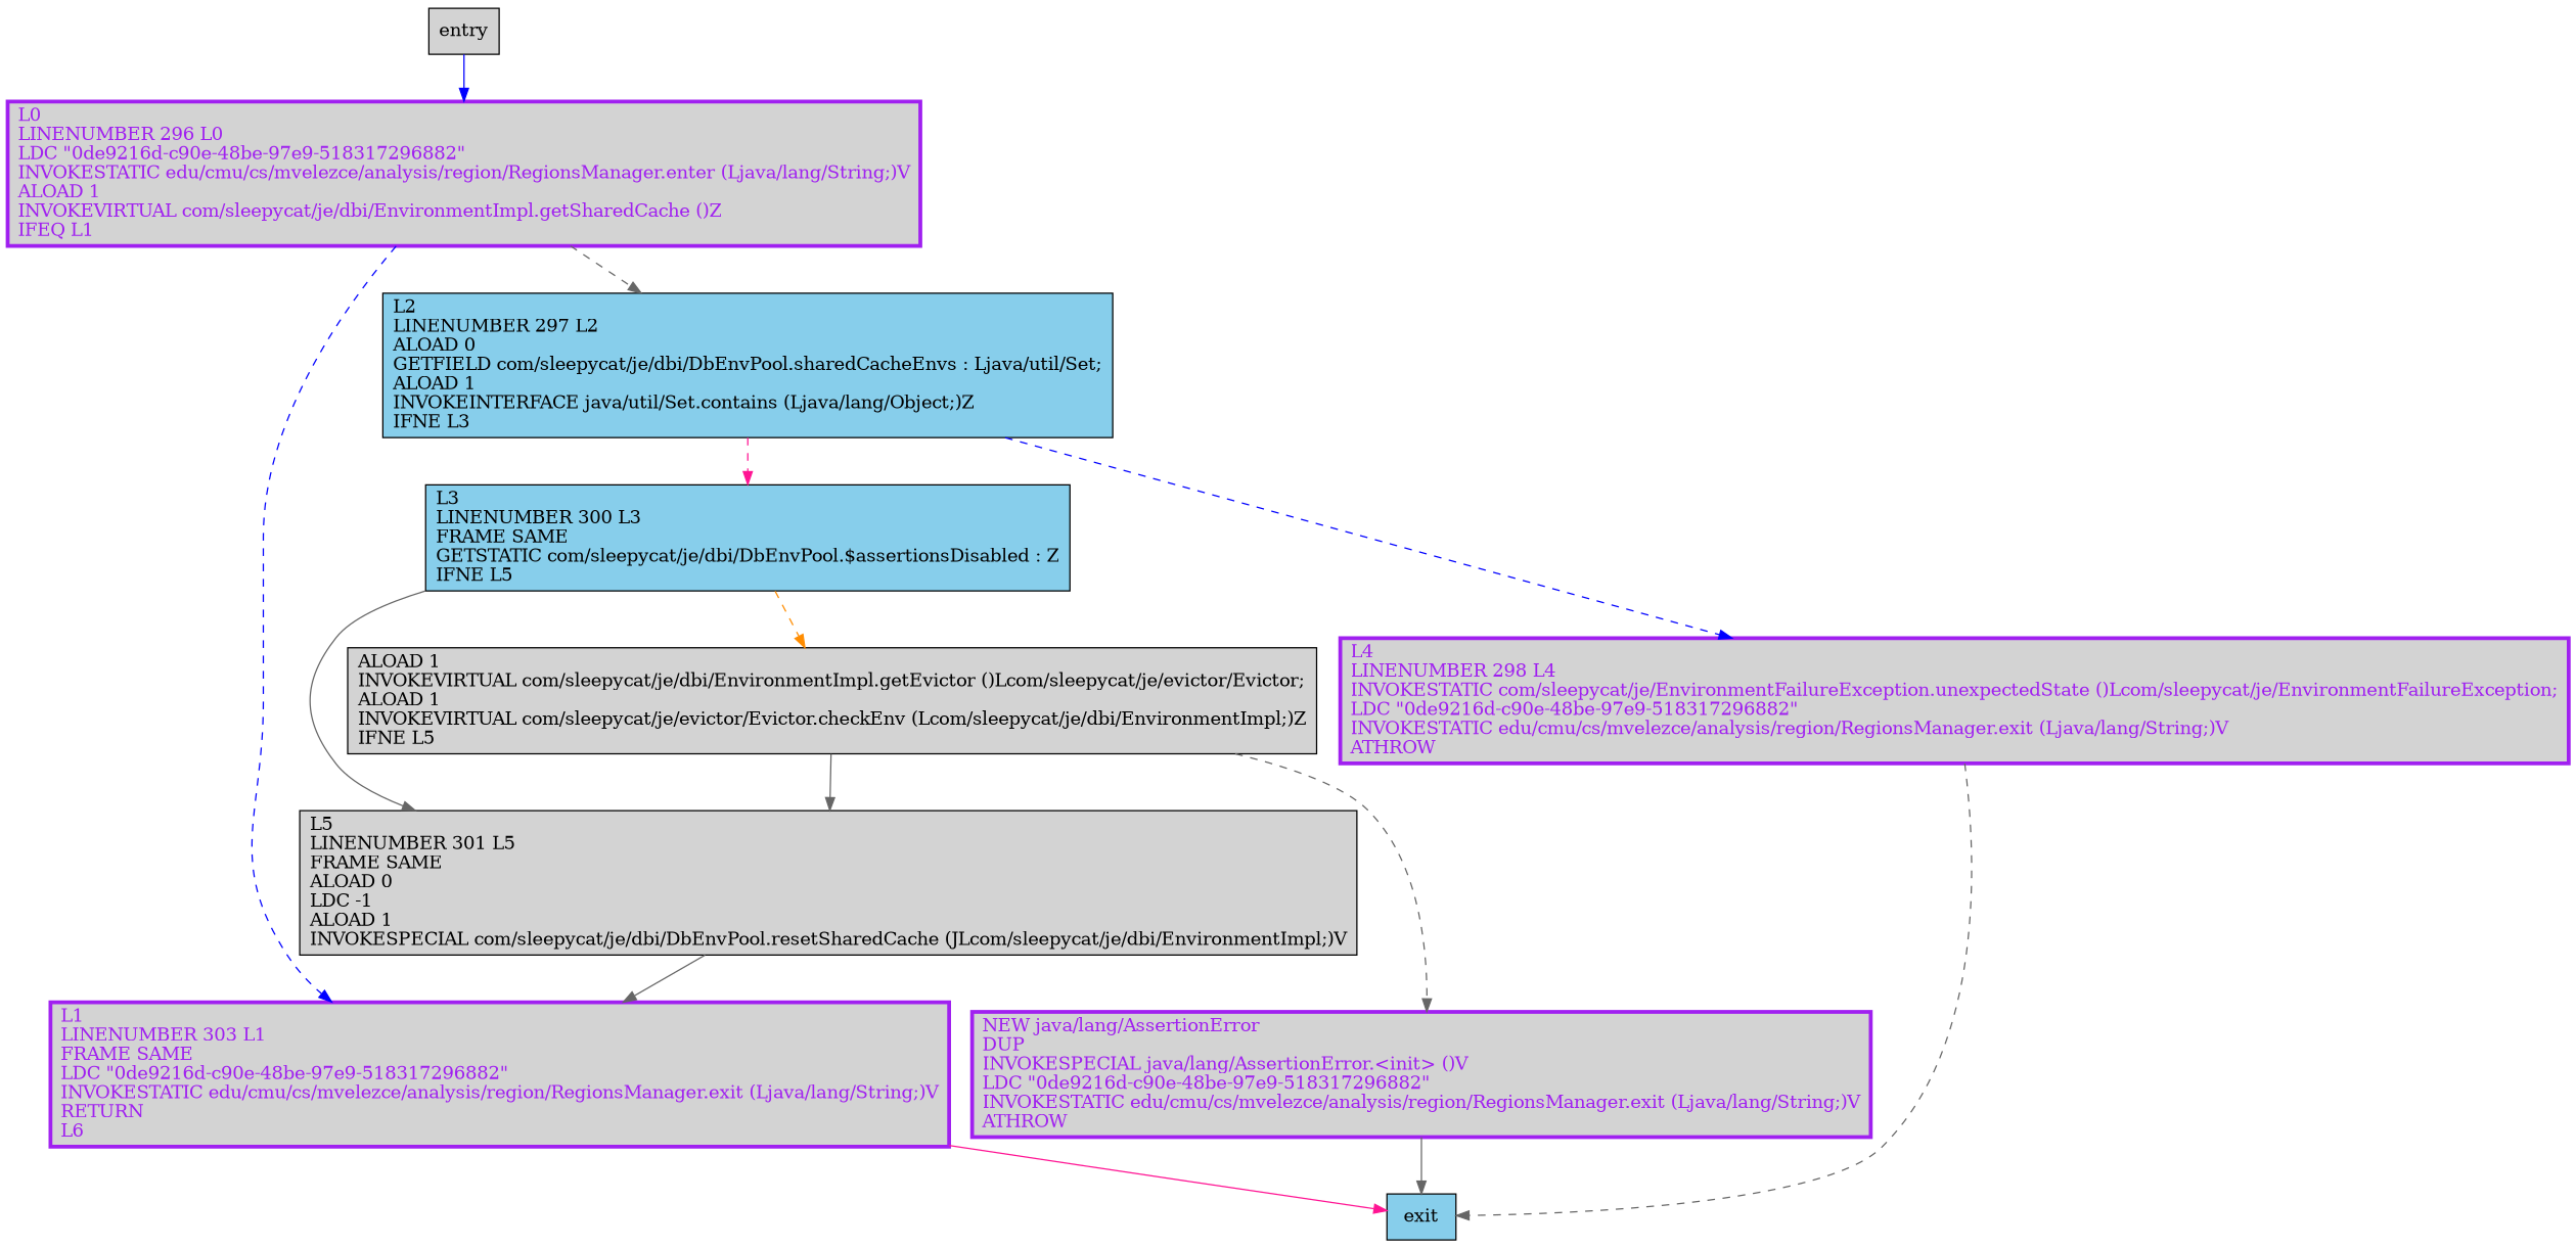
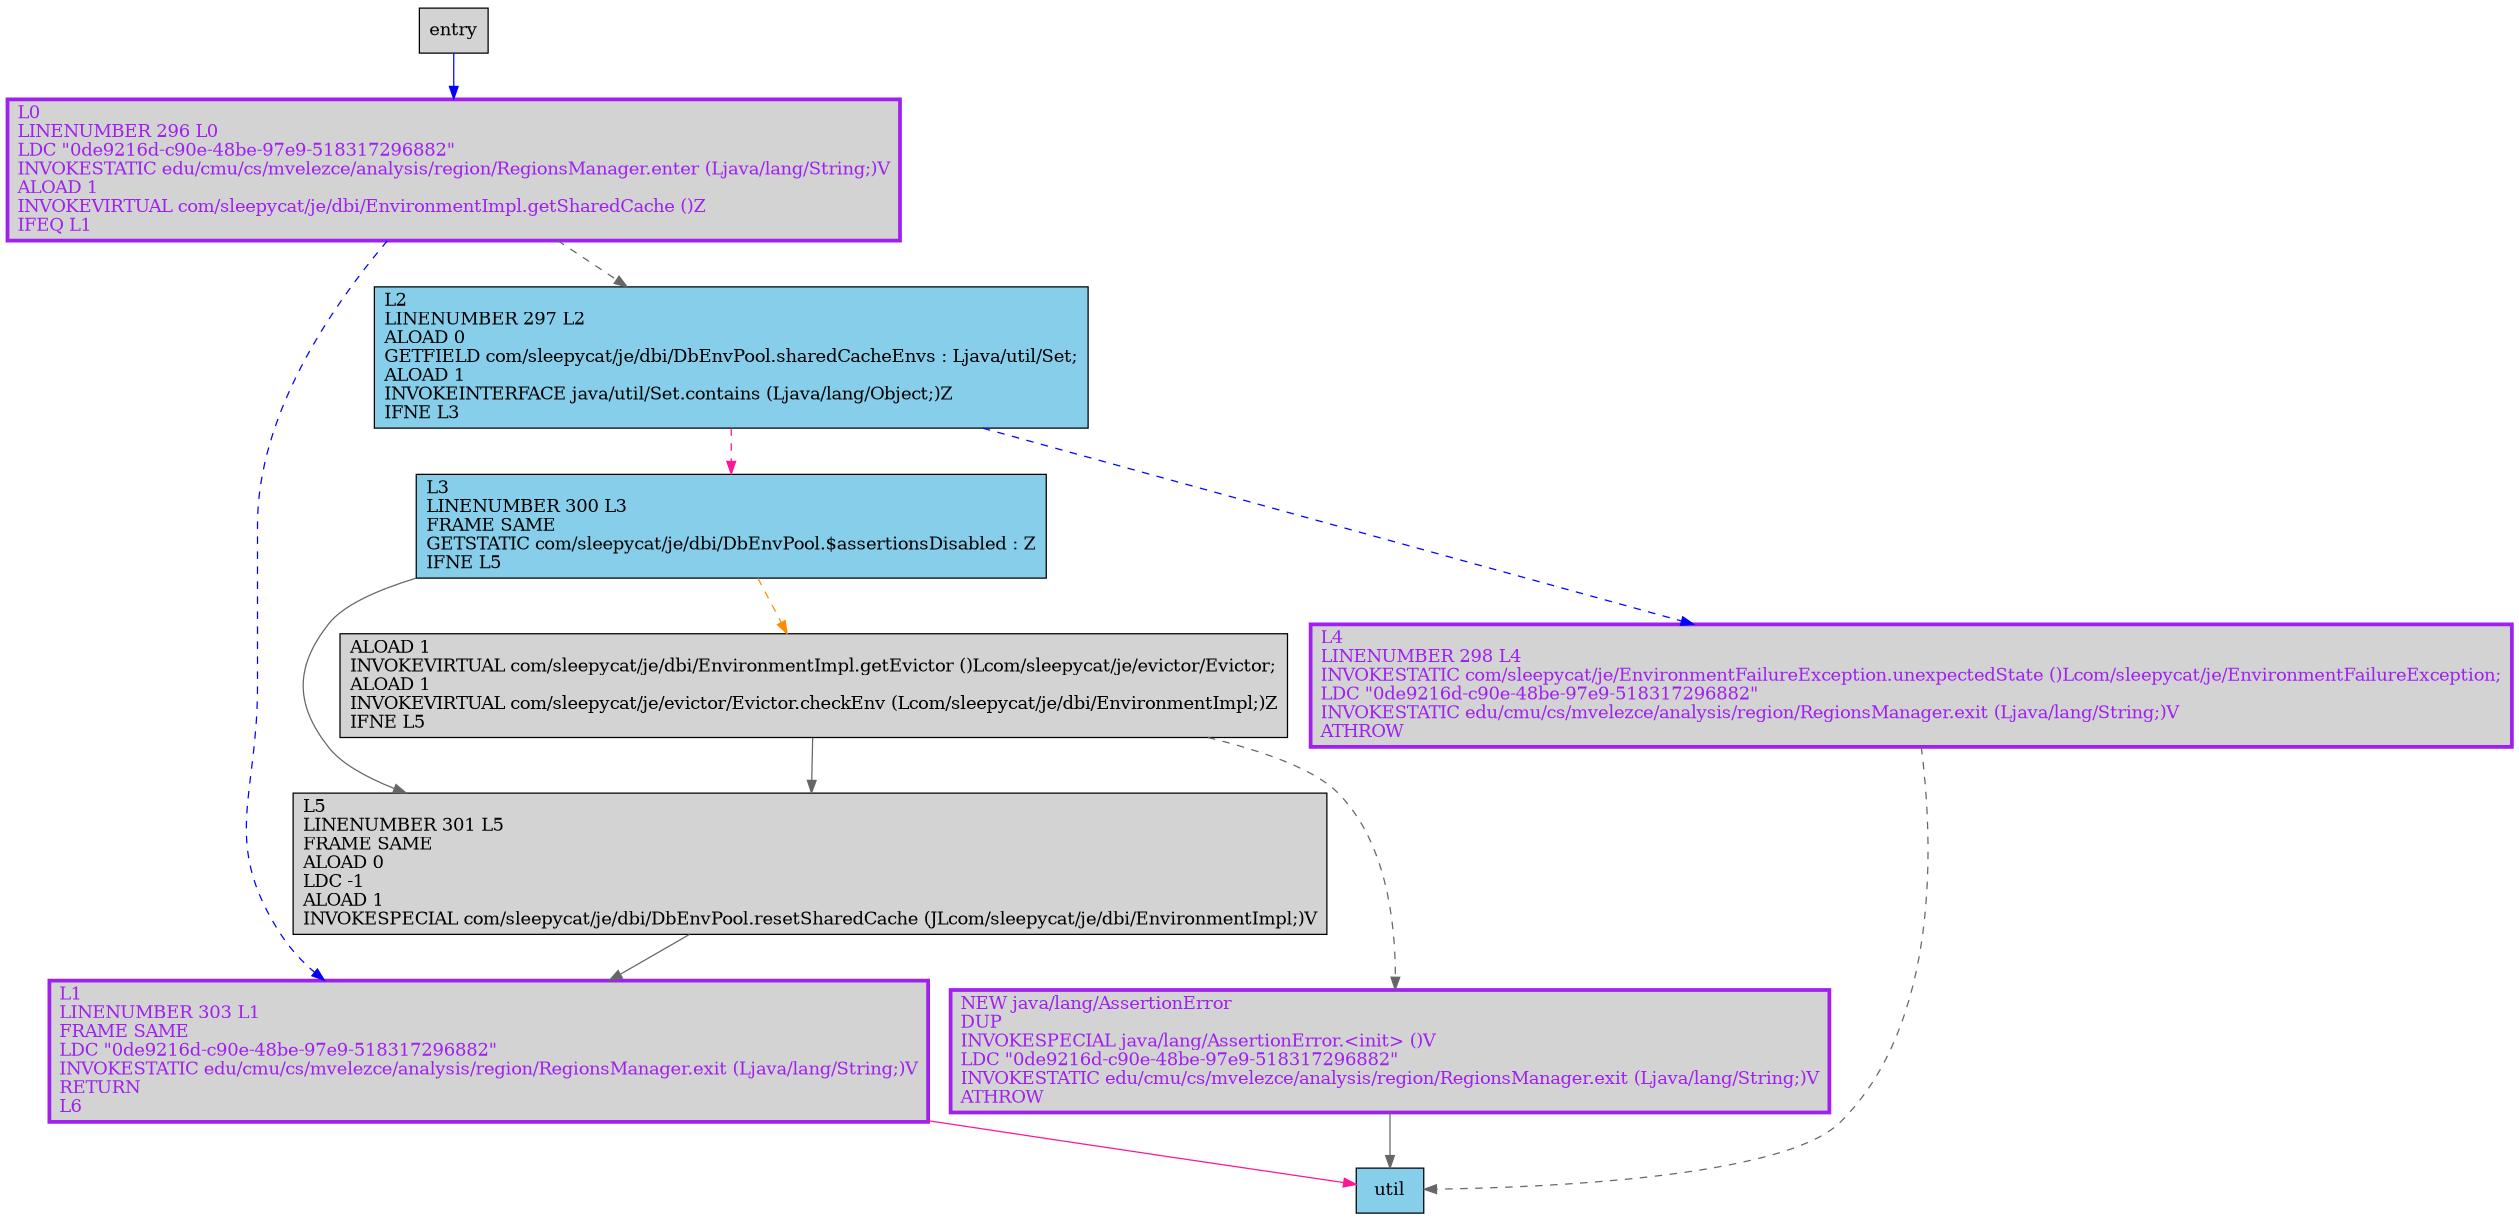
  digraph {
    node [shape=record style=filled fillcolor=lightgrey]
    edge [color=gray40 style=dashed]
    n1 [color=purple fontcolor=purple label="L1\lLINENUMBER 303 L1\lFRAME SAME\lLDC \"0de9216d-c90e-48be-97e9-518317296882\"\lINVOKESTATIC edu/cmu/cs/mvelezce/analysis/region/RegionsManager.exit (Ljava/lang/String;)V\lRETURN\lL6\l" penwidth=3]
-   exit [fillcolor=skyblue]
+   exit [fillcolor=skyblue label=util]
    n3 [label="L3\lLINENUMBER 300 L3\lFRAME SAME\lGETSTATIC com/sleepycat/je/dbi/DbEnvPool.$assertionsDisabled : Z\lIFNE L5\l" fillcolor=skyblue]
    n4 [label="ALOAD 1\lINVOKEVIRTUAL com/sleepycat/je/dbi/EnvironmentImpl.getEvictor ()Lcom/sleepycat/je/evictor/Evictor;\lALOAD 1\lINVOKEVIRTUAL com/sleepycat/je/evictor/Evictor.checkEnv (Lcom/sleepycat/je/dbi/EnvironmentImpl;)Z\lIFNE L5\l"]
    n5 [label="L5\lLINENUMBER 301 L5\lFRAME SAME\lALOAD 0\lLDC -1\lALOAD 1\lINVOKESPECIAL com/sleepycat/je/dbi/DbEnvPool.resetSharedCache (JLcom/sleepycat/je/dbi/EnvironmentImpl;)V\l"]
    n6 [label="L2\lLINENUMBER 297 L2\lALOAD 0\lGETFIELD com/sleepycat/je/dbi/DbEnvPool.sharedCacheEnvs : Ljava/util/Set;\lALOAD 1\lINVOKEINTERFACE java/util/Set.contains (Ljava/lang/Object;)Z\lIFNE L3\l" fillcolor=skyblue]
    n7 [color=purple fontcolor=purple label="L4\lLINENUMBER 298 L4\lINVOKESTATIC com/sleepycat/je/EnvironmentFailureException.unexpectedState ()Lcom/sleepycat/je/EnvironmentFailureException;\lLDC \"0de9216d-c90e-48be-97e9-518317296882\"\lINVOKESTATIC edu/cmu/cs/mvelezce/analysis/region/RegionsManager.exit (Ljava/lang/String;)V\lATHROW\l" penwidth=3]
    n8 [color=purple fontcolor=purple label="L0\lLINENUMBER 296 L0\lLDC \"0de9216d-c90e-48be-97e9-518317296882\"\lINVOKESTATIC edu/cmu/cs/mvelezce/analysis/region/RegionsManager.enter (Ljava/lang/String;)V\lALOAD 1\lINVOKEVIRTUAL com/sleepycat/je/dbi/EnvironmentImpl.getSharedCache ()Z\lIFEQ L1\l" penwidth=3]
    n9 [color=purple fontcolor=purple label="NEW java/lang/AssertionError\lDUP\lINVOKESPECIAL java/lang/AssertionError.\<init\> ()V\lLDC \"0de9216d-c90e-48be-97e9-518317296882\"\lINVOKESTATIC edu/cmu/cs/mvelezce/analysis/region/RegionsManager.exit (Ljava/lang/String;)V\lATHROW\l" penwidth=3]
    entry
    n1 -> exit [color=deeppink style=solid]
    n3 -> n4 [color=darkorange]
    n3 -> n5 [style=solid]
    n4 -> n5 [style=solid]
    n4 -> n9
    n5 -> n1 [style=solid]
    n6 -> n3 [color=deeppink]
    n6 -> n7 [color=blue]
    n7 -> exit
    n8 -> n1 [color=blue]
    n8 -> n6
    n9 -> exit [style=solid]
    entry -> n8 [color=blue style=solid]
  }
